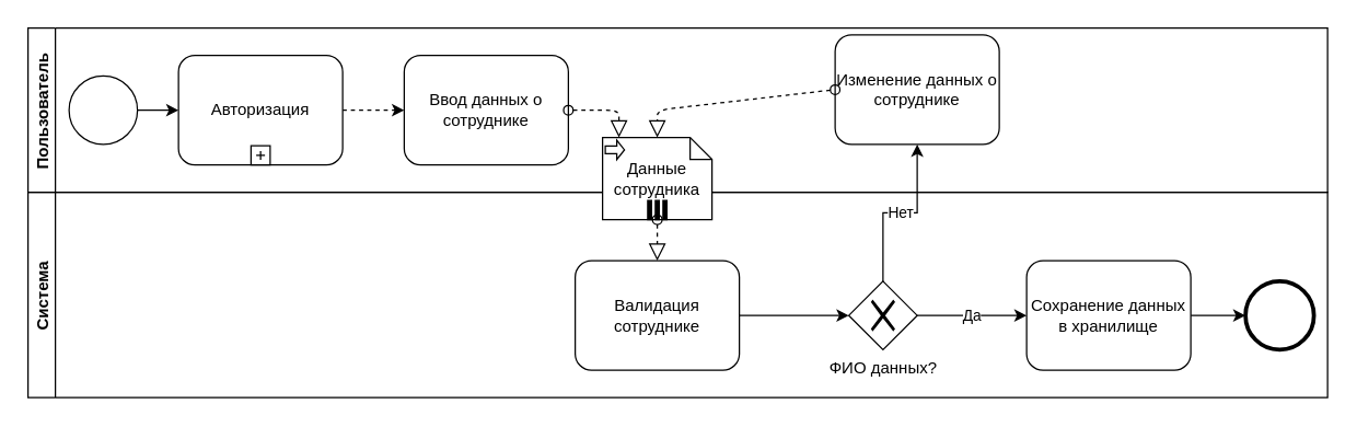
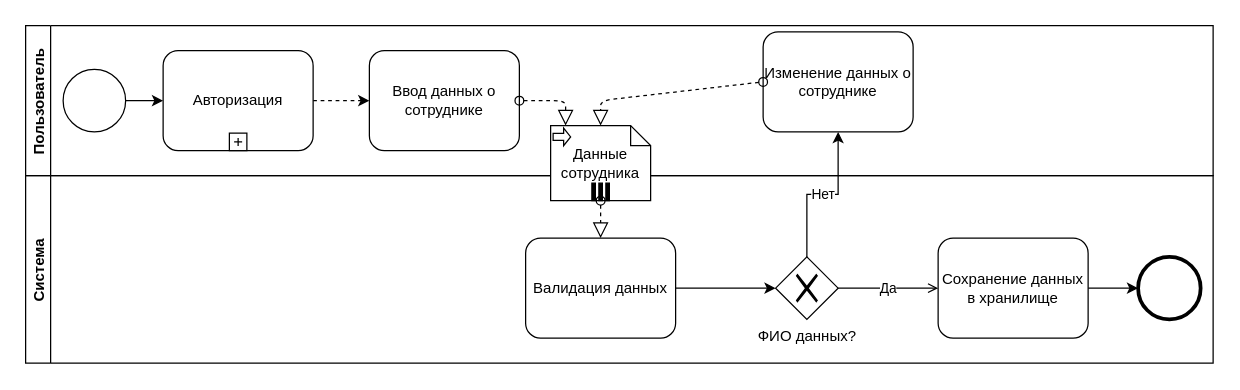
  <mxCell id="0" />
  <mxCell id="1" parent="0" />
  <mxCell id="2" value="Система" style="swimlane;startSize=20;horizontal=0;" vertex="1" parent="1"><mxGeometry x="20" y="140" width="950" height="150" as="geometry" /></mxCell>
  <mxCell id="3" value="" style="edgeStyle=orthogonalEdgeStyle;rounded=0;orthogonalLoop=1;jettySize=auto;html=1;" edge="1" parent="2" source="4" target="6"><mxGeometry relative="1" as="geometry" /></mxCell>
- <mxCell id="4" value="Валидация сотруднике" style="shape=ext;rounded=1;html=1;whiteSpace=wrap;" vertex="1" parent="2"><mxGeometry x="400" y="50" width="120" height="80" as="geometry" /></mxCell>
- <mxCell id="5" value="Да" style="edgeStyle=orthogonalEdgeStyle;rounded=0;orthogonalLoop=1;jettySize=auto;html=1;" edge="1" parent="2" source="6" target="8"><mxGeometry relative="1" as="geometry" /></mxCell>
+ <mxCell id="4" value="Валидация данных" style="shape=ext;rounded=1;html=1;whiteSpace=wrap;" vertex="1" parent="2"><mxGeometry x="400" y="50" width="120" height="80" as="geometry" /></mxCell>
+ <mxCell id="5" value="Да" style="edgeStyle=orthogonalEdgeStyle;rounded=0;orthogonalLoop=1;jettySize=auto;html=1;endArrow=open;" edge="1" parent="2" source="6" target="8"><mxGeometry relative="1" as="geometry" /></mxCell>
  <mxCell id="6" value="ФИО данных?" style="shape=mxgraph.bpmn.shape;html=1;verticalLabelPosition=bottom;labelBackgroundColor=#ffffff;verticalAlign=top;align=center;perimeter=rhombusPerimeter;background=gateway;outlineConnect=0;outline=none;symbol=exclusiveGw;" vertex="1" parent="2"><mxGeometry x="600" y="65" width="50" height="50" as="geometry" /></mxCell>
  <mxCell id="7" value="" style="edgeStyle=orthogonalEdgeStyle;rounded=0;orthogonalLoop=1;jettySize=auto;html=1;" edge="1" parent="2" source="8" target="9"><mxGeometry relative="1" as="geometry" /></mxCell>
  <mxCell id="8" value="Сохранение данных в хранилище" style="shape=ext;rounded=1;html=1;whiteSpace=wrap;" vertex="1" parent="2"><mxGeometry x="730" y="50" width="120" height="80" as="geometry" /></mxCell>
  <mxCell id="9" value="" style="shape=mxgraph.bpmn.shape;html=1;verticalLabelPosition=bottom;labelBackgroundColor=#ffffff;verticalAlign=top;align=center;perimeter=ellipsePerimeter;outlineConnect=0;outline=end;symbol=general;" vertex="1" parent="2"><mxGeometry x="890" y="65" width="50" height="50" as="geometry" /></mxCell>
  <mxCell id="10" value="Пользователь" style="swimlane;startSize=20;horizontal=0;" vertex="1" parent="1"><mxGeometry x="20" y="20" width="950" height="120" as="geometry" /></mxCell>
  <mxCell id="11" value="" style="edgeStyle=orthogonalEdgeStyle;rounded=0;orthogonalLoop=1;jettySize=auto;html=1;" edge="1" parent="10" source="12" target="14"><mxGeometry relative="1" as="geometry" /></mxCell>
  <mxCell id="12" value="" style="shape=mxgraph.bpmn.shape;html=1;verticalLabelPosition=bottom;labelBackgroundColor=#ffffff;verticalAlign=top;align=center;perimeter=ellipsePerimeter;outlineConnect=0;outline=standard;symbol=general;" vertex="1" parent="10"><mxGeometry x="30" y="35" width="50" height="50" as="geometry" /></mxCell>
  <mxCell id="13" value="" style="edgeStyle=orthogonalEdgeStyle;rounded=0;orthogonalLoop=1;jettySize=auto;html=1;dashed=1;" edge="1" parent="10" source="14" target="16"><mxGeometry relative="1" as="geometry" /></mxCell>
  <mxCell id="14" value="Авторизация" style="html=1;whiteSpace=wrap;rounded=1;dropTarget=0;" vertex="1" parent="10"><mxGeometry x="110" y="20" width="120" height="80" as="geometry" /></mxCell>
  <mxCell id="15" value="" style="html=1;shape=plus;outlineConnect=0;" vertex="1" parent="14"><mxGeometry x="0.5" y="1" width="14" height="14" relative="1" as="geometry"><mxPoint x="-7" y="-14" as="offset" /></mxGeometry></mxCell>
  <mxCell id="16" value="Ввод данных о сотруднике" style="shape=ext;rounded=1;html=1;whiteSpace=wrap;" vertex="1" parent="10"><mxGeometry x="275" y="20" width="120" height="80" as="geometry" /></mxCell>
  <mxCell id="17" value="Изменение данных о сотруднике" style="shape=ext;rounded=1;html=1;whiteSpace=wrap;" vertex="1" parent="10"><mxGeometry x="590" y="5" width="120" height="80" as="geometry" /></mxCell>
  <mxCell id="18" value="" style="startArrow=oval;startFill=0;startSize=7;endArrow=block;endFill=0;endSize=10;dashed=1;html=1;exitX=1;exitY=0.5;exitDx=0;exitDy=0;entryX=0;entryY=0;entryDx=12;entryDy=0;entryPerimeter=0;" edge="1" parent="1" source="16" target="19"><mxGeometry width="100" relative="1" as="geometry"><mxPoint x="300" y="150" as="sourcePoint" /><mxPoint x="400" y="150" as="targetPoint" /><Array as="points"><mxPoint x="452" y="80" /></Array></mxGeometry></mxCell>
  <mxCell id="19" value="Данные сотрудника" style="shape=note;whiteSpace=wrap;size=16;html=1;dropTarget=0;" vertex="1" parent="1"><mxGeometry x="440" y="100" width="80" height="60" as="geometry" /></mxCell>
  <mxCell id="20" value="" style="html=1;shape=singleArrow;arrowWidth=0.4;arrowSize=0.4;outlineConnect=0;" vertex="1" parent="19"><mxGeometry width="14" height="14" relative="1" as="geometry"><mxPoint x="2" y="2" as="offset" /></mxGeometry></mxCell>
  <mxCell id="21" value="" style="html=1;whiteSpace=wrap;shape=parallelMarker;outlineConnect=0;" vertex="1" parent="19"><mxGeometry x="0.5" y="1" width="14" height="14" relative="1" as="geometry"><mxPoint x="-7" y="-14" as="offset" /></mxGeometry></mxCell>
  <mxCell id="22" value="" style="startArrow=oval;startFill=0;startSize=7;endArrow=block;endFill=0;endSize=10;dashed=1;html=1;exitX=0.5;exitY=1;exitDx=0;exitDy=0;" edge="1" parent="1" source="21" target="4"><mxGeometry width="100" relative="1" as="geometry"><mxPoint x="460" y="150" as="sourcePoint" /><mxPoint x="560" y="150" as="targetPoint" /></mxGeometry></mxCell>
  <mxCell id="23" value="Нет" style="edgeStyle=orthogonalEdgeStyle;rounded=0;orthogonalLoop=1;jettySize=auto;html=1;" edge="1" parent="1" source="6" target="17"><mxGeometry relative="1" as="geometry"><mxPoint x="645" y="125" as="targetPoint" /></mxGeometry></mxCell>
  <mxCell id="24" value="" style="startArrow=oval;startFill=0;startSize=7;endArrow=block;endFill=0;endSize=10;dashed=1;html=1;exitX=0;exitY=0.5;exitDx=0;exitDy=0;entryX=0.5;entryY=0;entryDx=0;entryDy=0;entryPerimeter=0;" edge="1" parent="1" source="17" target="19"><mxGeometry width="100" relative="1" as="geometry"><mxPoint x="460" y="150" as="sourcePoint" /><mxPoint x="560" y="150" as="targetPoint" /><Array as="points"><mxPoint x="480" y="80" /></Array></mxGeometry></mxCell>
